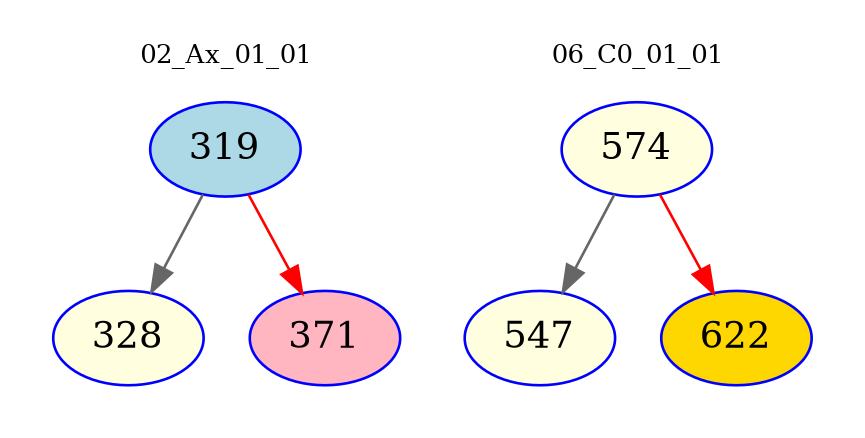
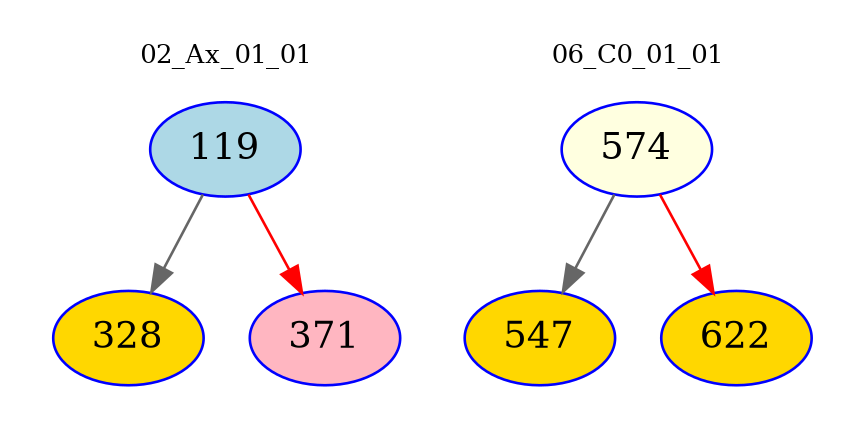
  digraph {
    node [color=blue fillcolor=gold style=filled]
    edge [color=gray40]
-   n1 [fillcolor=lightblue label=319]
-   n2 [fillcolor=lightyellow label=328]
+   n1 [fillcolor=lightblue label=119]
+   n2 [label=328]
    n3 [fillcolor=lightpink label=371]
    n4 [fillcolor=lightyellow label=574]
-   n5 [fillcolor=lightyellow label=547]
+   n5 [label=547]
    n6 [label=622]
    subgraph cluster_1 {
      color=white
      fontsize=10
      label="02_Ax_01_01"
      n1
      n2
      n3
    }
    subgraph cluster_2 {
      color=white
      fontsize=10
      label="06_C0_01_01"
      n4
      n5
      n6
    }
    n1 -> n2
    n1 -> n3 [color=red]
    n4 -> n5
    n4 -> n6 [color=red]
  }
